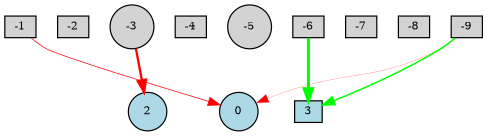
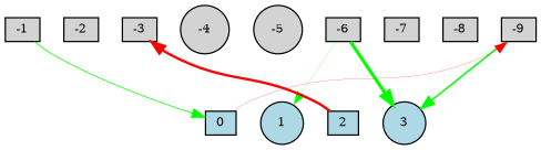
  digraph {
    fontname="DejaVu Serif"
    node [fillcolor=lightgray fontname="DejaVu Serif" fontsize=9 shape=box style=filled]
    edge [fontname="DejaVu Serif" style=invis]
    -1 [height=0.2 width=0.2]
    -2 [height=0.2 width=0.2]
-   -3 [height=0.2 shape=circle width=0.2]
-   -4 [height=0.2 width=0.2]
+   -3 [height=0.2 width=0.2]
+   -4 [height=0.2 shape=circle width=0.2]
    -5 [height=0.2 shape=circle width=0.2]
    -6 [height=0.2 width=0.2]
    -7 [height=0.2 width=0.2]
    -8 [height=0.2 width=0.2]
    -9 [height=0.2 width=0.2]
-   0 [fillcolor=lightblue height=0.2 shape=circle width=0.2]
-   2 [fillcolor=lightblue height=0.2 shape=circle width=0.2]
-   3 [fillcolor=lightblue height=0.2 width=0.2]
+   0 [fillcolor=lightblue height=0.2 width=0.2]
+   1 [fillcolor=lightblue height=0.2 shape=circle width=0.2]
+   2 [fillcolor=lightblue height=0.2 width=0.2]
+   3 [fillcolor=lightblue height=0.2 shape=circle width=0.2]
    subgraph sub_1 {
      rank=source
      -1
      -2
      -3
      -4
      -5
      -6
      -7
      -8
      -9
    }
    subgraph sub_2 {
      rank=sink
      0
+     1
      2
      3
    }
    -1 -> -2
-   -1 -> 0 [color=red penwidth=0.5941740093832073 style=solid]
+   -1 -> 0 [color=green penwidth=0.5941740093832073 style=solid]
    -2 -> -3
    -3 -> -4
-   -3 -> 2 [color=red penwidth=1.9119356617584875 style=solid]
+   2 -> -3 [color=red penwidth=1.9119356617584875 style=solid]
    -4 -> -5
    -5 -> -6
    -6 -> -7
+   -6 -> 1 [color=green penwidth=0.15262465605626568 style=solid]
    -6 -> 3 [color=green penwidth=2.5074586451313734 style=solid]
    -7 -> -8
    -8 -> -9
-   -9 -> 0 [color=red penwidth=0.1593612849419424 style=solid]
+   0 -> -9 [color=red penwidth=0.1593612849419424 style=solid]
    -9 -> 3 [color=green penwidth=1.2024542622780996 style=solid]
+   0 -> 1
+   1 -> 2
    2 -> 3
  }
